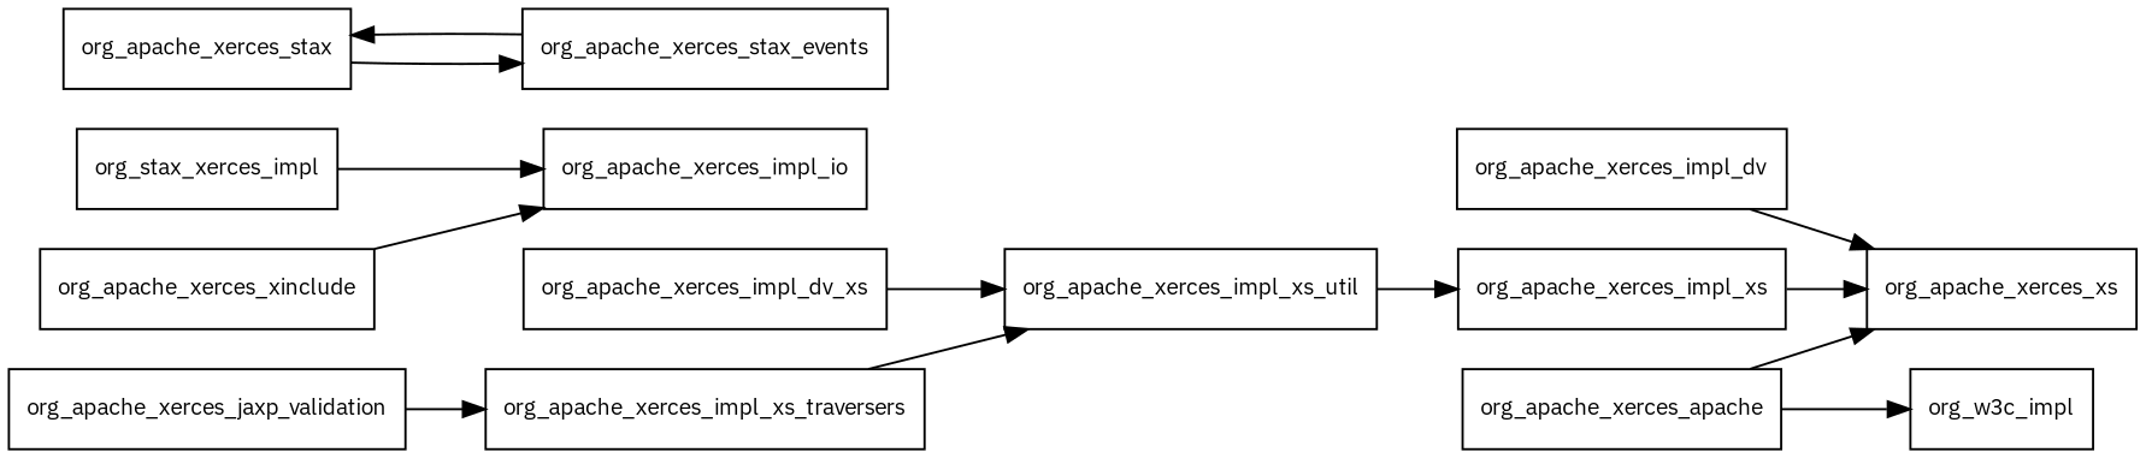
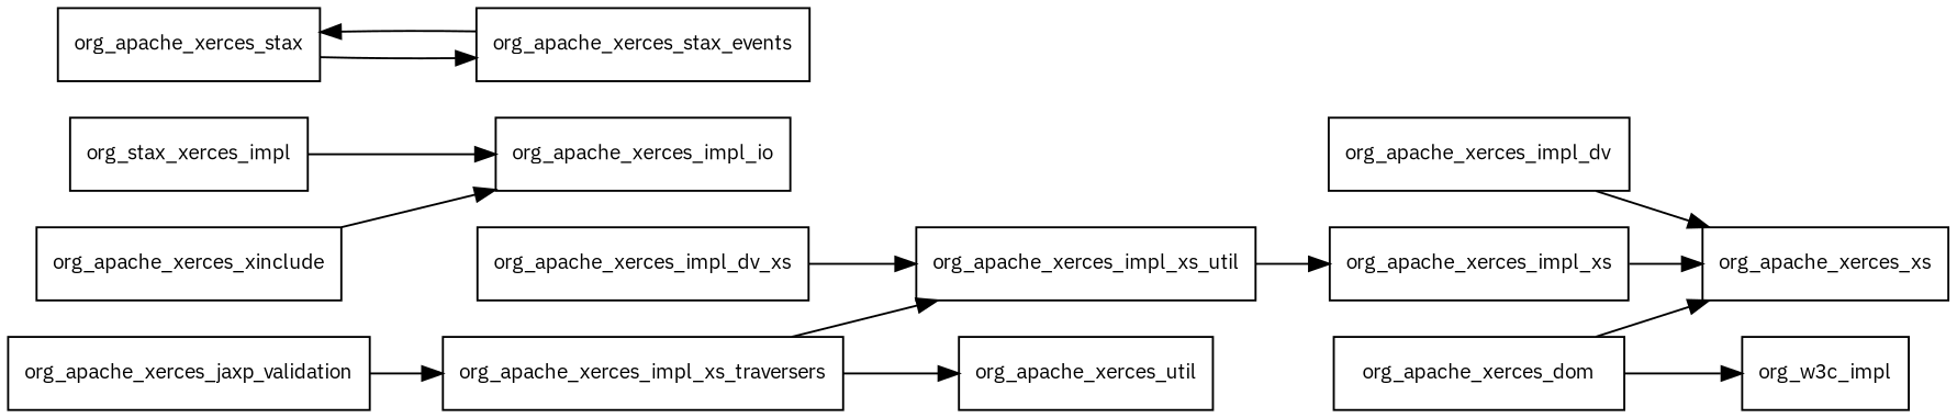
  digraph {
    fontname="IBM Plex Sans"
    rankdir=LR
    node [fontname="IBM Plex Sans" fontsize=10.0 shape=box]
    edge [fontname="IBM Plex Sans"]
-   org_apache_xerces_dom [label=org_apache_xerces_apache]
+   org_apache_xerces_dom
    org_apache_xerces_xs
    n3 [label=org_w3c_impl]
    n4 [label=org_stax_xerces_impl]
    org_apache_xerces_impl_io
    org_apache_xerces_impl_dv
    org_apache_xerces_impl_dv_xs
    org_apache_xerces_impl_xs_util
    org_apache_xerces_impl_xs
    org_apache_xerces_impl_xs_traversers
+   org_apache_xerces_util
    org_apache_xerces_jaxp_validation
    org_apache_xerces_stax
    org_apache_xerces_stax_events
    org_apache_xerces_xinclude
    org_apache_xerces_dom -> org_apache_xerces_xs
    org_apache_xerces_dom -> n3
    n4 -> org_apache_xerces_impl_io
    org_apache_xerces_impl_dv -> org_apache_xerces_xs
    org_apache_xerces_impl_dv_xs -> org_apache_xerces_impl_xs_util
    org_apache_xerces_impl_xs_util -> org_apache_xerces_impl_xs
    org_apache_xerces_impl_xs -> org_apache_xerces_xs
    org_apache_xerces_impl_xs_traversers -> org_apache_xerces_impl_xs_util
+   org_apache_xerces_impl_xs_traversers -> org_apache_xerces_util
    org_apache_xerces_jaxp_validation -> org_apache_xerces_impl_xs_traversers
    org_apache_xerces_stax -> org_apache_xerces_stax_events
    org_apache_xerces_stax_events -> org_apache_xerces_stax
    org_apache_xerces_xinclude -> org_apache_xerces_impl_io
  }
